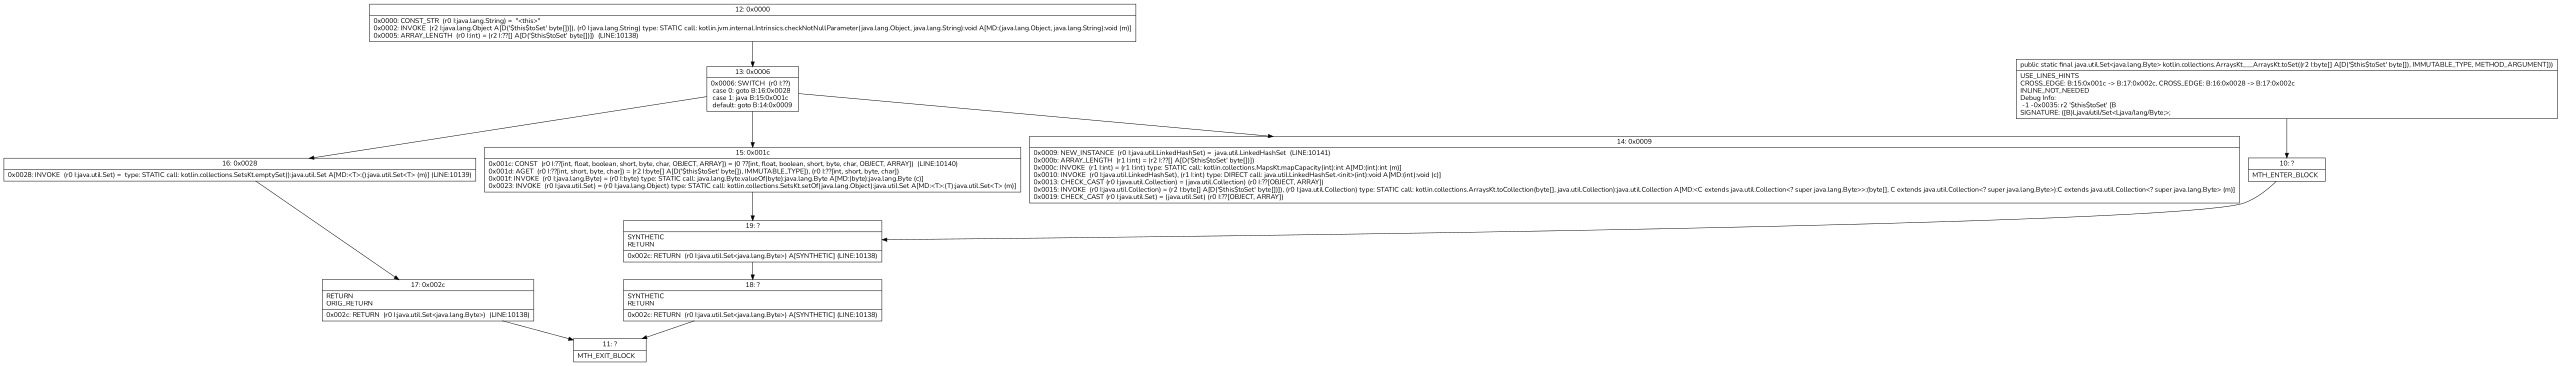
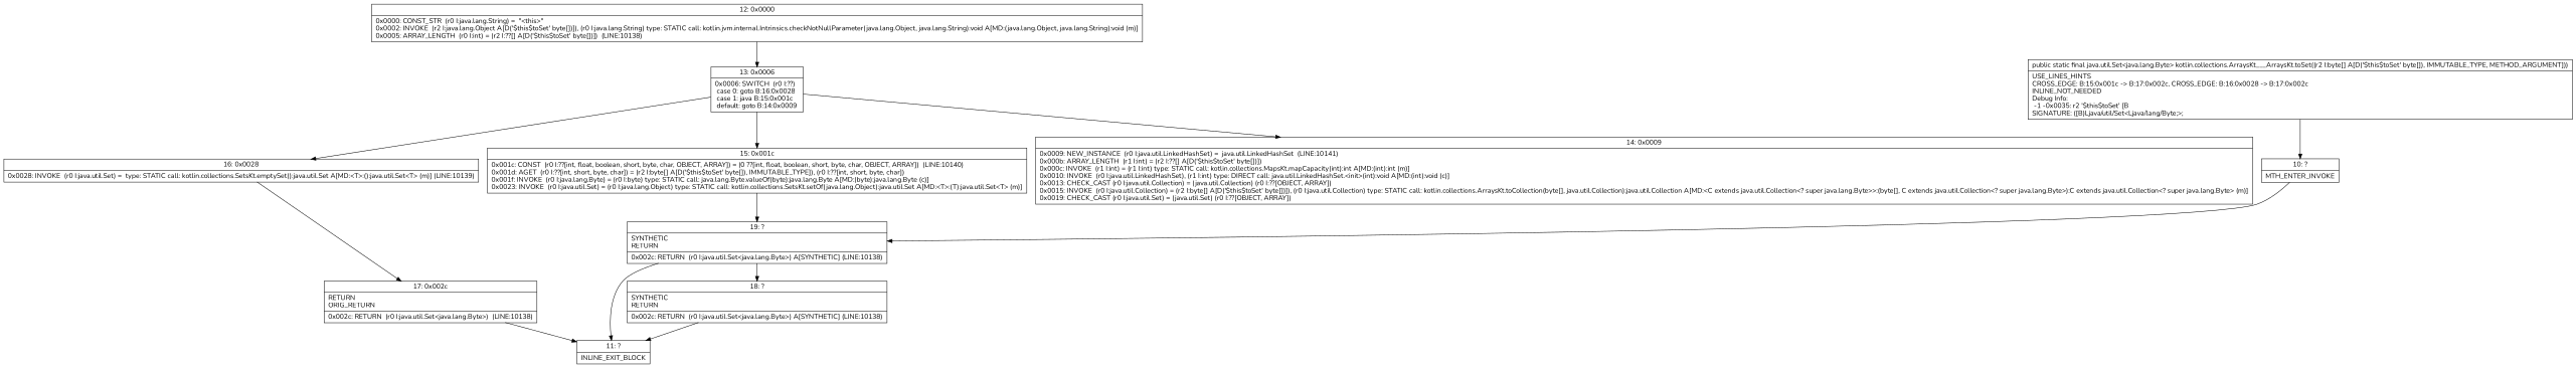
  digraph {
    fontname=Nunito
    node [fontname=Nunito shape=record]
    edge [fontname=Nunito]
-   n1 [label="{10\:\ ?|MTH_ENTER_BLOCK\l}"]
+   n1 [label="{10\:\ ?|MTH_ENTER_INVOKE\l}"]
    n2 [label="{19\:\ ?|SYNTHETIC\lRETURN\l|0x002c: RETURN  (r0 I:java.util.Set\<java.lang.Byte\>) A[SYNTHETIC] (LINE:10138)\l}"]
    n3 [label="{12\:\ 0x0000|0x0000: CONST_STR  (r0 I:java.lang.String) =  \"\<this\>\" \l0x0002: INVOKE  (r2 I:java.lang.Object A[D('$this$toSet' byte[])]), (r0 I:java.lang.String) type: STATIC call: kotlin.jvm.internal.Intrinsics.checkNotNullParameter(java.lang.Object, java.lang.String):void A[MD:(java.lang.Object, java.lang.String):void (m)]\l0x0005: ARRAY_LENGTH  (r0 I:int) = (r2 I:??[] A[D('$this$toSet' byte[])])  (LINE:10138)\l}"]
    n4 [label="{13\:\ 0x0006|0x0006: SWITCH  (r0 I:??)\l case 0: goto B:16:0x0028\l case 1: java B:15:0x001c\l default: goto B:14:0x0009 \l}"]
    n5 [label="{14\:\ 0x0009|0x0009: NEW_INSTANCE  (r0 I:java.util.LinkedHashSet) =  java.util.LinkedHashSet  (LINE:10141)\l0x000b: ARRAY_LENGTH  (r1 I:int) = (r2 I:??[] A[D('$this$toSet' byte[])]) \l0x000c: INVOKE  (r1 I:int) = (r1 I:int) type: STATIC call: kotlin.collections.MapsKt.mapCapacity(int):int A[MD:(int):int (m)]\l0x0010: INVOKE  (r0 I:java.util.LinkedHashSet), (r1 I:int) type: DIRECT call: java.util.LinkedHashSet.\<init\>(int):void A[MD:(int):void (c)]\l0x0013: CHECK_CAST (r0 I:java.util.Collection) = (java.util.Collection) (r0 I:??[OBJECT, ARRAY]) \l0x0015: INVOKE  (r0 I:java.util.Collection) = (r2 I:byte[] A[D('$this$toSet' byte[])]), (r0 I:java.util.Collection) type: STATIC call: kotlin.collections.ArraysKt.toCollection(byte[], java.util.Collection):java.util.Collection A[MD:\<C extends java.util.Collection\<? super java.lang.Byte\>\>:(byte[], C extends java.util.Collection\<? super java.lang.Byte\>):C extends java.util.Collection\<? super java.lang.Byte\> (m)]\l0x0019: CHECK_CAST (r0 I:java.util.Set) = (java.util.Set) (r0 I:??[OBJECT, ARRAY]) \l}"]
    n6 [label="{15\:\ 0x001c|0x001c: CONST  (r0 I:??[int, float, boolean, short, byte, char, OBJECT, ARRAY]) = (0 ??[int, float, boolean, short, byte, char, OBJECT, ARRAY])  (LINE:10140)\l0x001d: AGET  (r0 I:??[int, short, byte, char]) = (r2 I:byte[] A[D('$this$toSet' byte[]), IMMUTABLE_TYPE]), (r0 I:??[int, short, byte, char]) \l0x001f: INVOKE  (r0 I:java.lang.Byte) = (r0 I:byte) type: STATIC call: java.lang.Byte.valueOf(byte):java.lang.Byte A[MD:(byte):java.lang.Byte (c)]\l0x0023: INVOKE  (r0 I:java.util.Set) = (r0 I:java.lang.Object) type: STATIC call: kotlin.collections.SetsKt.setOf(java.lang.Object):java.util.Set A[MD:\<T\>:(T):java.util.Set\<T\> (m)]\l}"]
    n7 [label="{16\:\ 0x0028|0x0028: INVOKE  (r0 I:java.util.Set) =  type: STATIC call: kotlin.collections.SetsKt.emptySet():java.util.Set A[MD:\<T\>:():java.util.Set\<T\> (m)] (LINE:10139)\l}"]
    n8 [label="{17\:\ 0x002c|RETURN\lORIG_RETURN\l|0x002c: RETURN  (r0 I:java.util.Set\<java.lang.Byte\>)  (LINE:10138)\l}"]
    n9 [label="{18\:\ ?|SYNTHETIC\lRETURN\l|0x002c: RETURN  (r0 I:java.util.Set\<java.lang.Byte\>) A[SYNTHETIC] (LINE:10138)\l}"]
-   n10 [label="{11\:\ ?|MTH_EXIT_BLOCK\l}"]
+   n10 [label="{11\:\ ?|INLINE_EXIT_BLOCK\l}"]
    n11 [label="{public static final java.util.Set\<java.lang.Byte\> kotlin.collections.ArraysKt___ArraysKt.toSet((r2 I:byte[] A[D('$this$toSet' byte[]), IMMUTABLE_TYPE, METHOD_ARGUMENT]))  | USE_LINES_HINTS\lCROSS_EDGE: B:15:0x001c \-\> B:17:0x002c, CROSS_EDGE: B:16:0x0028 \-\> B:17:0x002c\lINLINE_NOT_NEEDED\lDebug Info:\l  \-1 \-0x0035: r2 '$this$toSet' [B\lSIGNATURE: ([B)Ljava\/util\/Set\<Ljava\/lang\/Byte;\>;\l}"]
    n1 -> n2
    n2 -> n9
+   n2 -> n10
    n3 -> n4
    n4 -> n5
    n4 -> n6
    n4 -> n7
    n6 -> n2
    n7 -> n8
    n8 -> n10
    n9 -> n10
    n11 -> n1
  }
